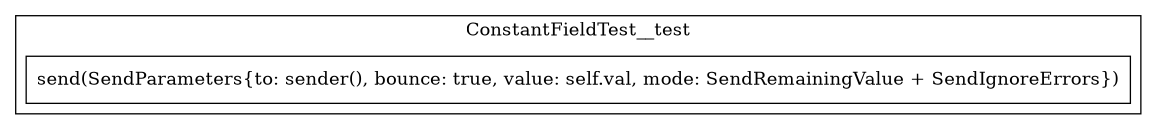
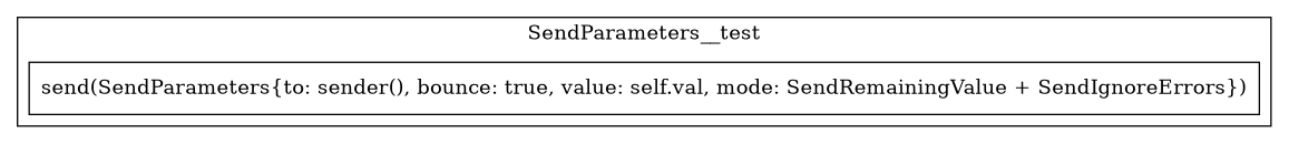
  digraph {
    n1 [label="send(SendParameters{to: sender(), bounce: true, value: self.val, mode: SendRemainingValue + SendIgnoreErrors})" shape=box]
    subgraph cluster_1 {
-     label=ConstantFieldTest__test
+     label=SendParameters__test
      n1
    }
  }
